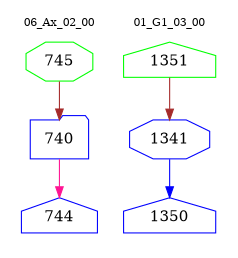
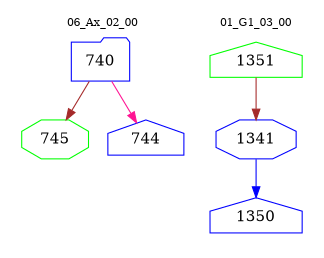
  digraph {
    node [color=blue shape=house]
    edge [color=brown]
    n1 [color=green label=745 shape=octagon]
    n2 [label=740 shape=folder]
    n3 [label=744]
    n4 [color=green label=1351]
    n5 [label=1341 shape=octagon]
    n6 [label=1350]
    subgraph cluster_1 {
      color=white
      fontsize=10
      label="06_Ax_02_00"
      n1
      n2
      n3
    }
    subgraph cluster_2 {
      color=white
      fontsize=10
      label="01_G1_03_00"
      n4
      n5
      n6
    }
-   n1 -> n2
+   n2 -> n1
    n2 -> n3 [color=deeppink]
    n4 -> n5
    n5 -> n6 [color=blue]
  }
